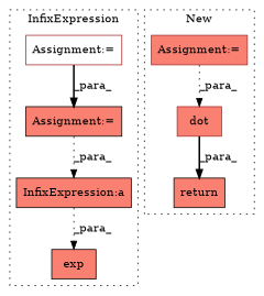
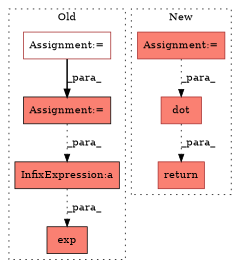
  digraph {
    node [a=7 color=black fillcolor=salmon l="4,1" shape=box style=filled]
    edge [style=dotted]
    n1 [a=32 label=exp s="9947,10006"]
    n2 [a=27 l=3 label="InfixExpression:a" s=9980]
    n3 [l=1 label="Assignment:=" s=9712]
    n4 [color=brown fillcolor=white l=2 label="Assignment:=" s=9689]
    n5 [a=32 color=brown label=dot s="9808,9822"]
    n6 [color=brown l=2 label="Assignment:=" s=9770]
-   n7 [a=41 l=7 label=return s=10063]
+   n7 [a=41 color=brown l=7 label=return s=10063]
    subgraph cluster_1 {
-     label=InfixExpression
+     label=Old
      style=dotted
      n1
      n2
      n3
      n4
    }
    subgraph cluster_2 {
      label=New
      style=dotted
      n5
      n6
      n7
    }
    n2 -> n1 [label=_para_]
    n3 -> n2 [label=_para_]
    n4 -> n3 [label=_para_ style=bold]
-   n5 -> n7 [label=_para_ style=bold]
+   n5 -> n7 [label=_para_]
    n6 -> n5 [label=_para_]
  }
